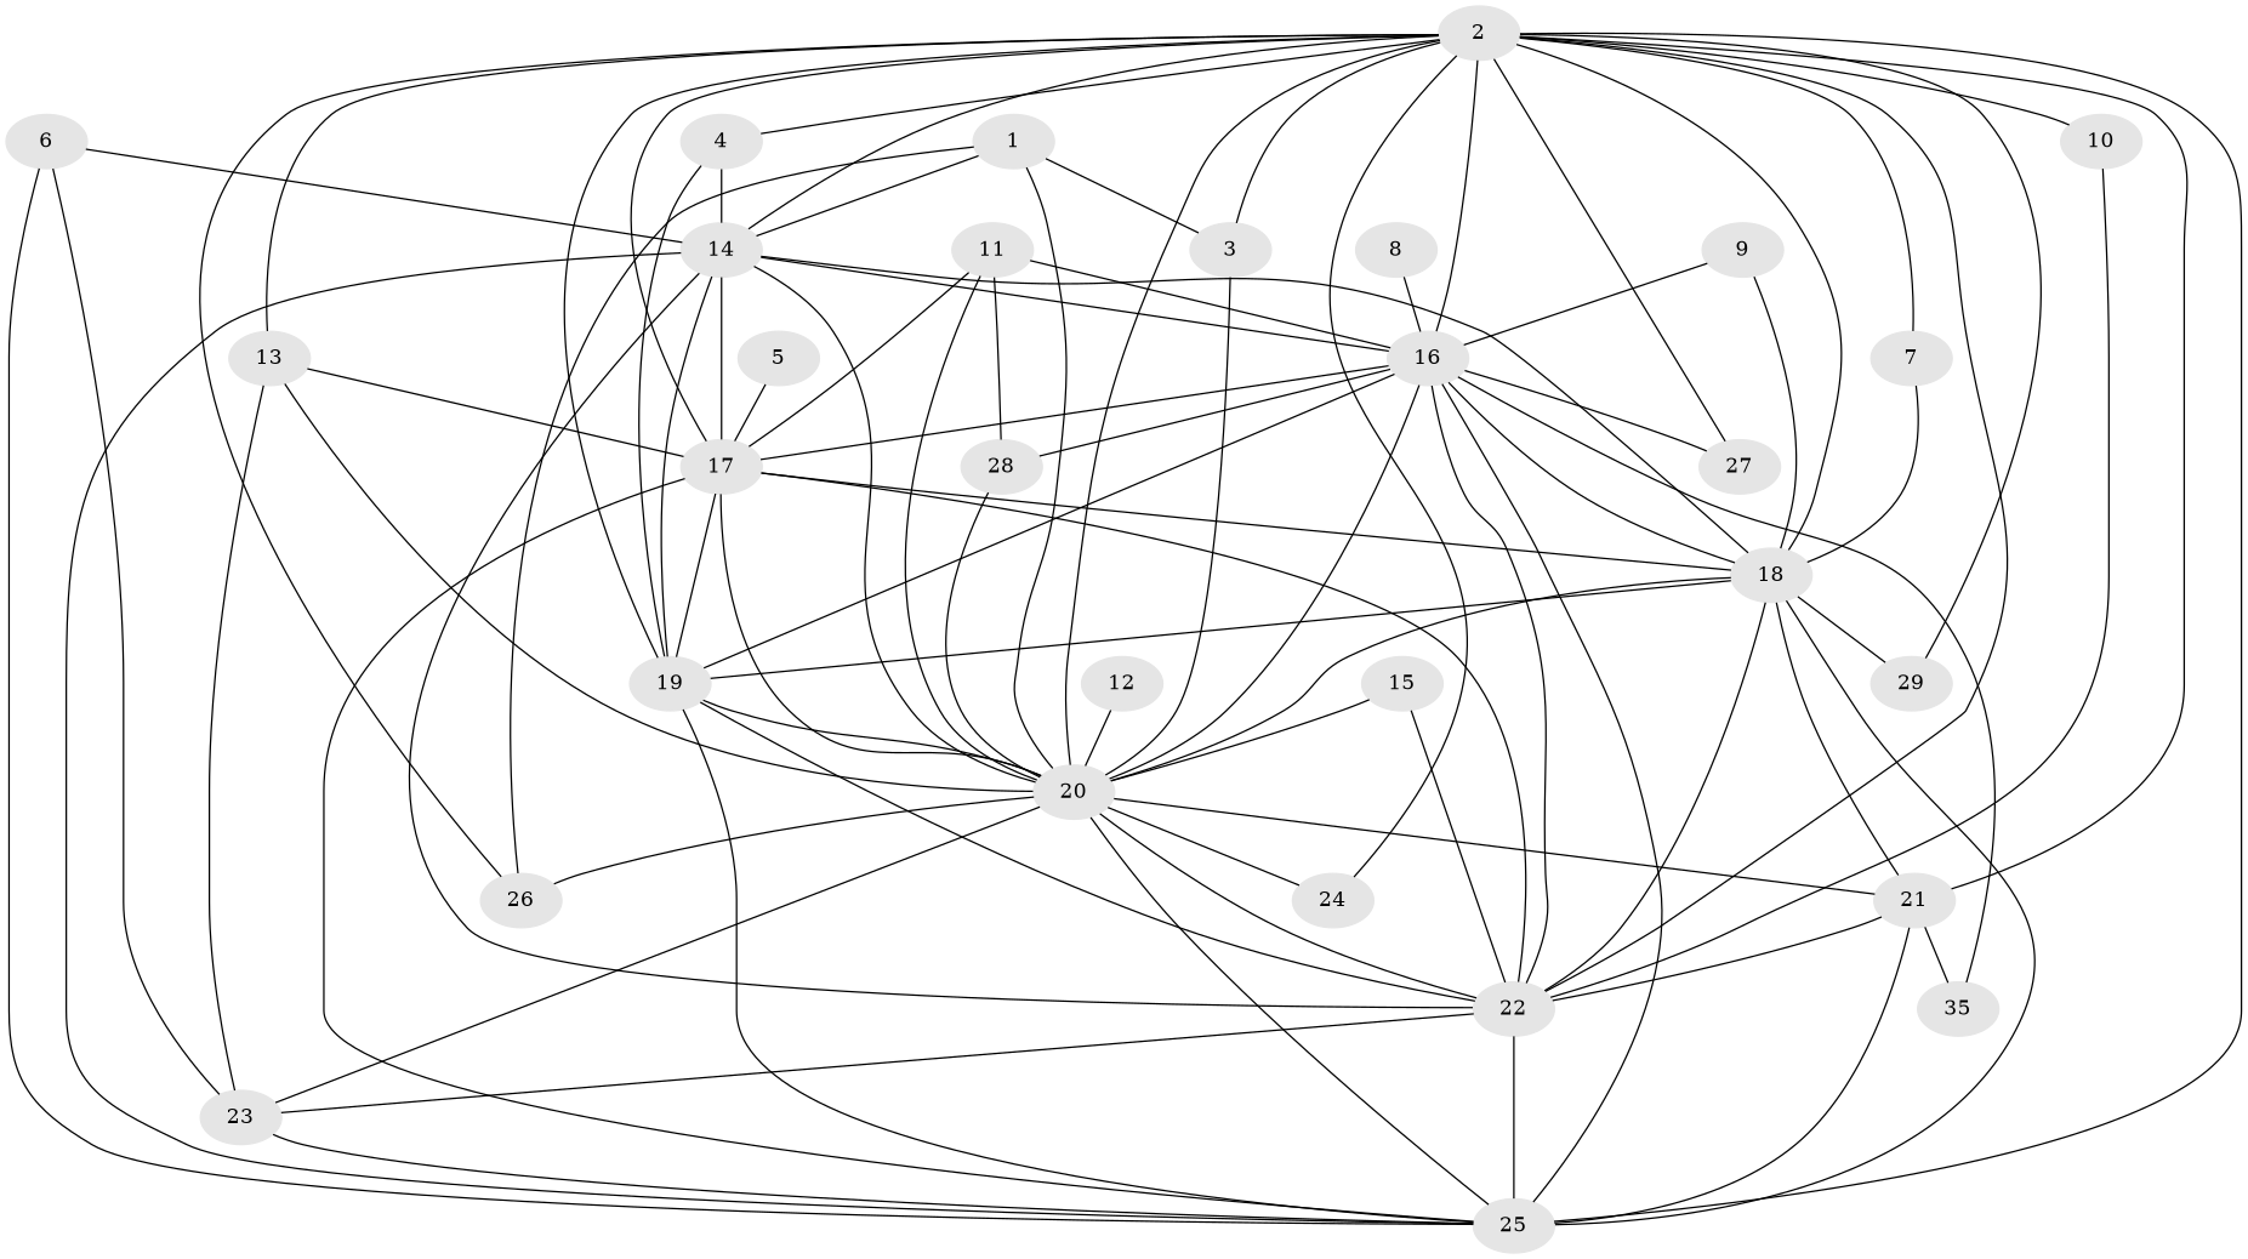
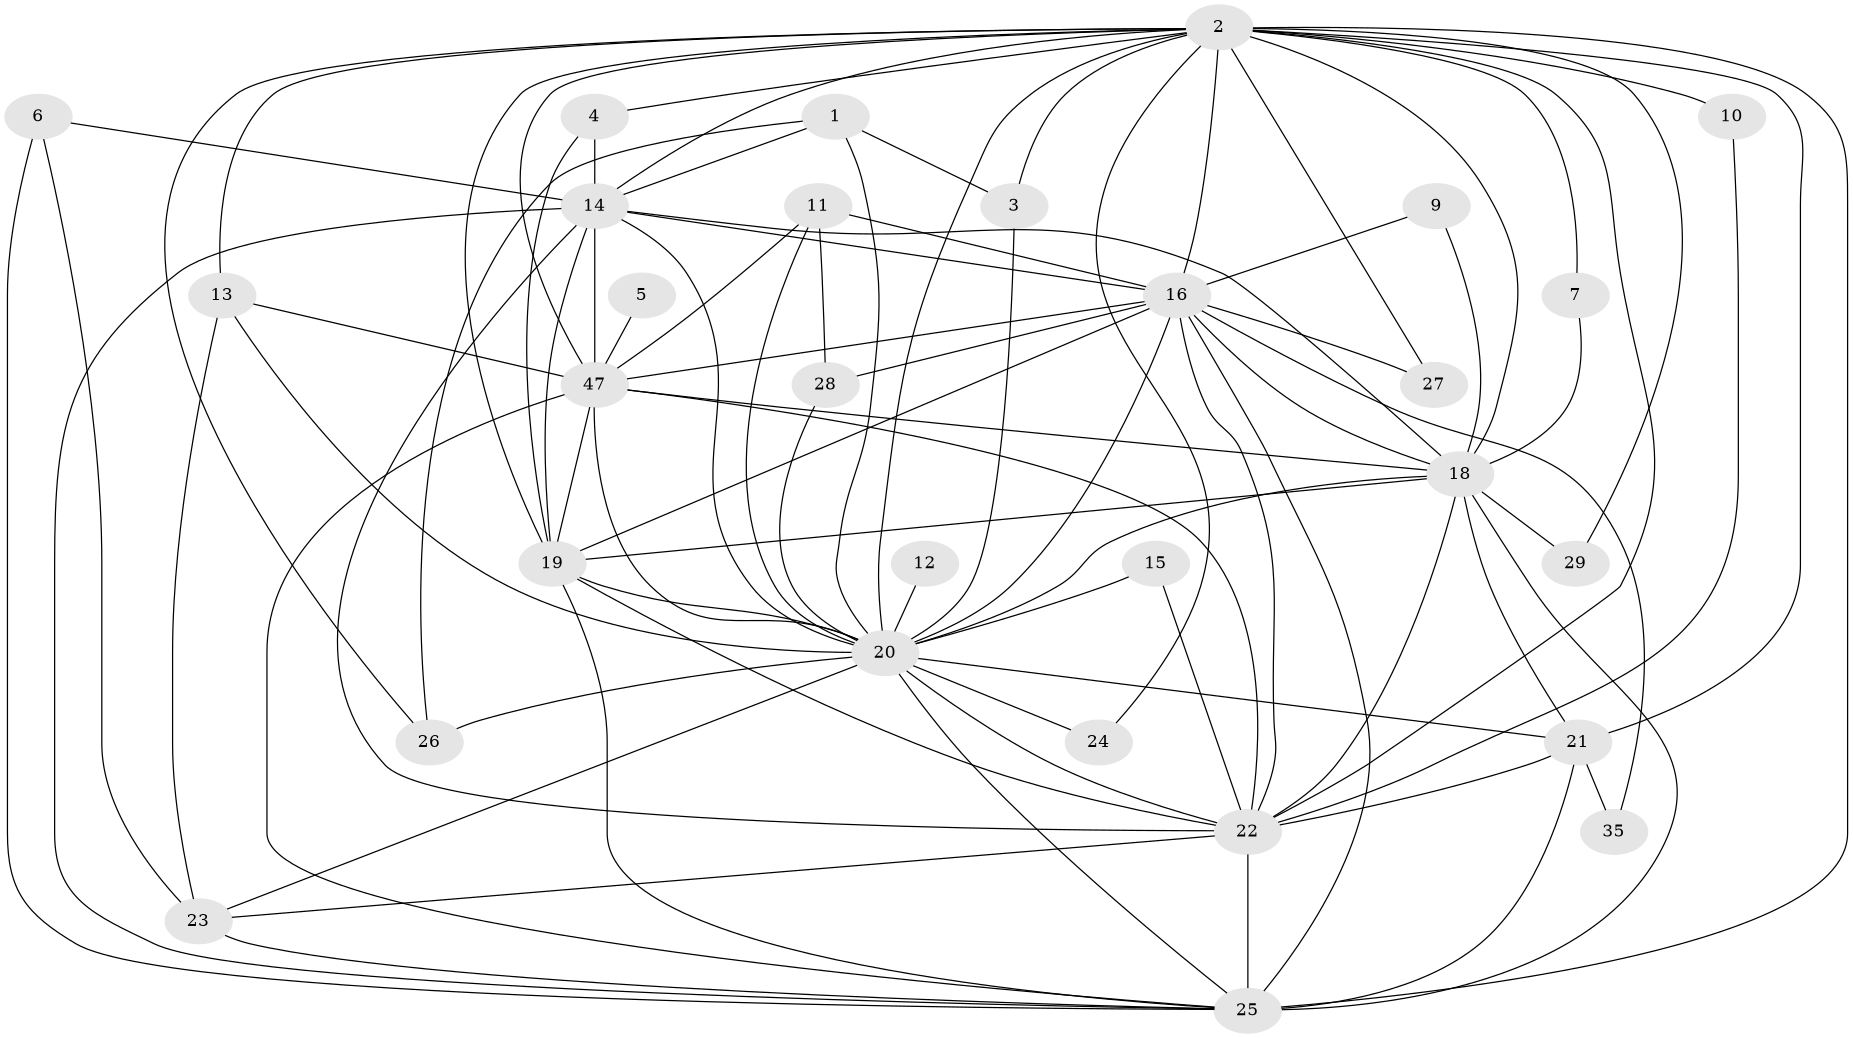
  graph {
    node [color=gray90 style=filled]
    edge [weight=1.0]
    1
    3
    14
    20
    26
    16
-   17
+   17 [label=47]
    18
    19
    22
    25
    21
    24
    23
    2
    4
    7
    10
    13
    27
    29
    28
    n23 [label=35]
    5
    6
-   8
    9
    11
    12
    15
    1 -- 3
    1 -- 14
    1 -- 20
    1 -- 26
    3 -- 20
    14 -- 20
    14 -- 16
    14 -- 17
    14 -- 18
    14 -- 19
    14 -- 22 [weight=2.0]
    14 -- 25
    20 -- 26
    20 -- 22 [weight=2.0]
    20 -- 25
    20 -- 21
    20 -- 24
    20 -- 23
    16 -- 20 [weight=2.0]
    16 -- 17
    16 -- 18
    16 -- 19
    16 -- 22 [weight=2.0]
    16 -- 25
    16 -- 27
    16 -- 28
    16 -- n23
    17 -- 20
    17 -- 18
    17 -- 19
    17 -- 22 [weight=2.0]
    17 -- 25 [weight=2.0]
    18 -- 20 [weight=2.0]
    18 -- 19
    18 -- 22
    18 -- 25
    18 -- 21
    18 -- 29
    19 -- 20 [weight=2.0]
    19 -- 22 [weight=2.0]
    19 -- 25
    22 -- 25 [weight=2.0]
    22 -- 23
    21 -- 22
    21 -- 25
    21 -- n23
    23 -- 25
    2 -- 3
    2 -- 14 [weight=2.0]
    2 -- 20 [weight=2.0]
    2 -- 26
    2 -- 16 [weight=3.0]
    2 -- 17 [weight=3.0]
    2 -- 18 [weight=3.0]
    2 -- 19 [weight=3.0]
    2 -- 22 [weight=2.0]
    2 -- 25 [weight=3.0]
    2 -- 21
    2 -- 24
    2 -- 4
    2 -- 7
    2 -- 10 [weight=2.0]
    2 -- 13
    2 -- 27
    2 -- 29
    4 -- 14
    4 -- 19
    7 -- 18
    10 -- 22
    13 -- 20
    13 -- 17
    13 -- 23
    28 -- 20
    5 -- 17
    6 -- 14
    6 -- 25
    6 -- 23
-   8 -- 16 [weight=2.0]
    9 -- 16
    9 -- 18
    11 -- 20
    11 -- 16
    11 -- 17
    11 -- 28
    12 -- 20
    15 -- 20
    15 -- 22
  }
